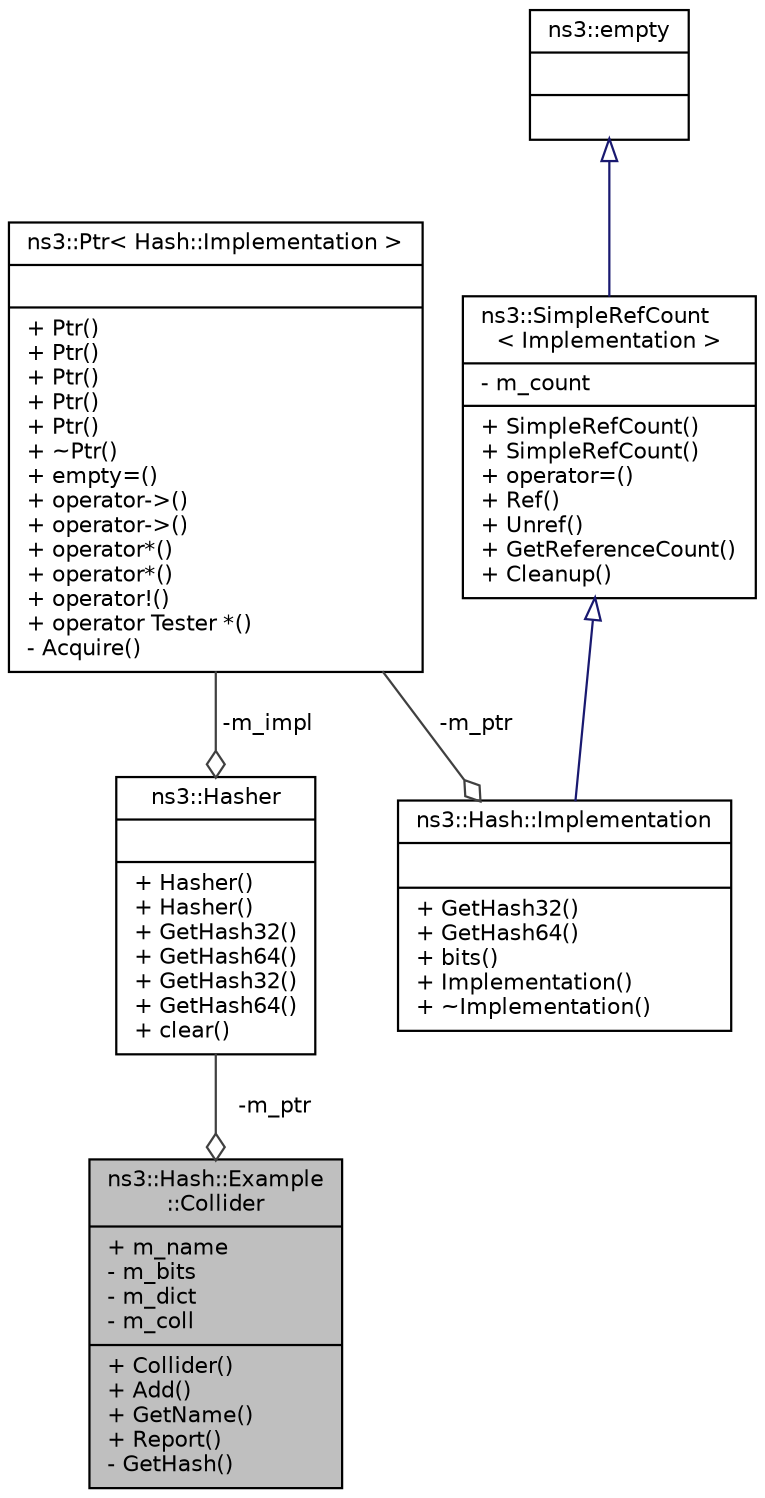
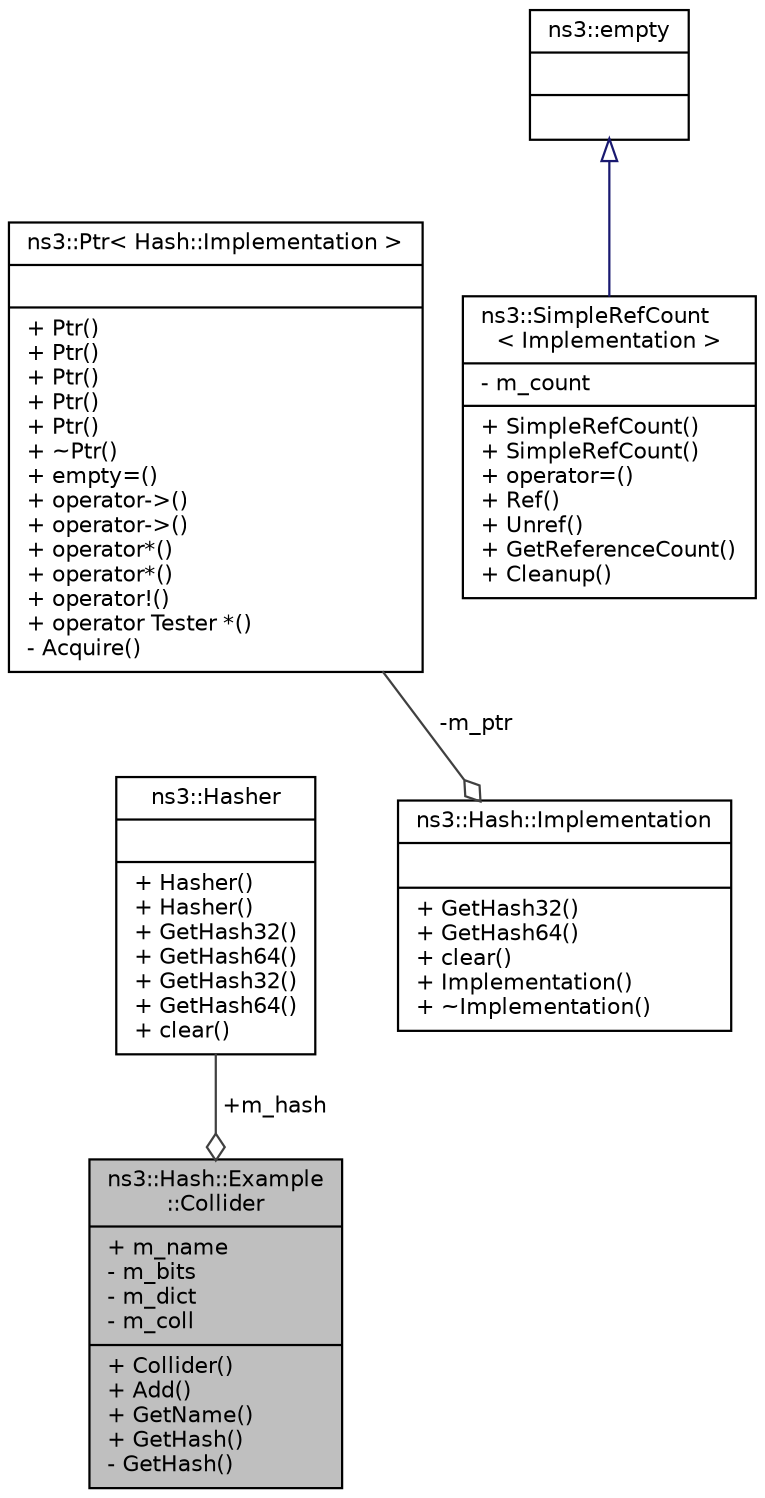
  digraph {
    fontname="DejaVu Sans"
    node [color=black fillcolor=white fontname="DejaVu Sans" fontsize=10 shape=record style=filled]
    edge [arrowhead=odiamond color=grey25 fontname="DejaVu Sans" fontsize=10 labelfontname=Helvetica labelfontsize=10 style=solid]
-   n1 [fillcolor=grey75 fontcolor=black height=0.2 label="{ns3::Hash::Example\l::Collider\n|+ m_name\l- m_bits\l- m_dict\l- m_coll\l|+ Collider()\l+ Add()\l+ GetName()\l+ Report()\l- GetHash()\l}" width=0.4]
+   n1 [fillcolor=grey75 fontcolor=black height=0.2 label="{ns3::Hash::Example\l::Collider\n|+ m_name\l- m_bits\l- m_dict\l- m_coll\l|+ Collider()\l+ Add()\l+ GetName()\l+ GetHash()\l- GetHash()\l}" width=0.4]
    n2 [height=0.2 label="{ns3::Hasher\n||+ Hasher()\l+ Hasher()\l+ GetHash32()\l+ GetHash64()\l+ GetHash32()\l+ GetHash64()\l+ clear()\l}" width=0.4]
    n3 [height=0.2 label="{ns3::Ptr\< Hash::Implementation \>\n||+ Ptr()\l+ Ptr()\l+ Ptr()\l+ Ptr()\l+ Ptr()\l+ ~Ptr()\l+ empty=()\l+ operator-\>()\l+ operator-\>()\l+ operator*()\l+ operator*()\l+ operator!()\l+ operator Tester *()\l- Acquire()\l}" width=0.4]
-   n4 [height=0.2 label="{ns3::Hash::Implementation\n||+ GetHash32()\l+ GetHash64()\l+ bits()\l+ Implementation()\l+ ~Implementation()\l}" width=0.4]
+   n4 [height=0.2 label="{ns3::Hash::Implementation\n||+ GetHash32()\l+ GetHash64()\l+ clear()\l+ Implementation()\l+ ~Implementation()\l}" width=0.4]
    n5 [height=0.2 label="{ns3::SimpleRefCount\l\< Implementation \>\n|- m_count\l|+ SimpleRefCount()\l+ SimpleRefCount()\l+ operator=()\l+ Ref()\l+ Unref()\l+ GetReferenceCount()\l+ Cleanup()\l}" width=0.4]
    n6 [height=0.2 label="{ns3::empty\n||}" width=0.4]
-   n2 -> n1 [label=" -m_ptr"]
-   n3 -> n2 [label=" -m_impl"]
+   n2 -> n1 [label=" +m_hash"]
    n3 -> n4 [label=" -m_ptr"]
-   n5 -> n4 [arrowtail=onormal color=midnightblue dir=back arrowhead=""]
    n6 -> n5 [arrowtail=onormal color=midnightblue dir=back arrowhead=""]
  }
